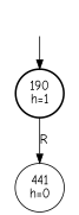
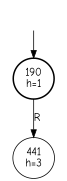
  digraph {
    fontname="Comic Neue"
    node [fontname="Comic Neue"]
    edge [fontname="Comic Neue"]
    Dummy [style=invis]
    n2 [label="190\nh=1" penwidth=2]
-   n3 [label="441\nh=0"]
+   n3 [label="441\nh=3"]
    Dummy -> n2
    n2 -> n3 [label=R]
  }
